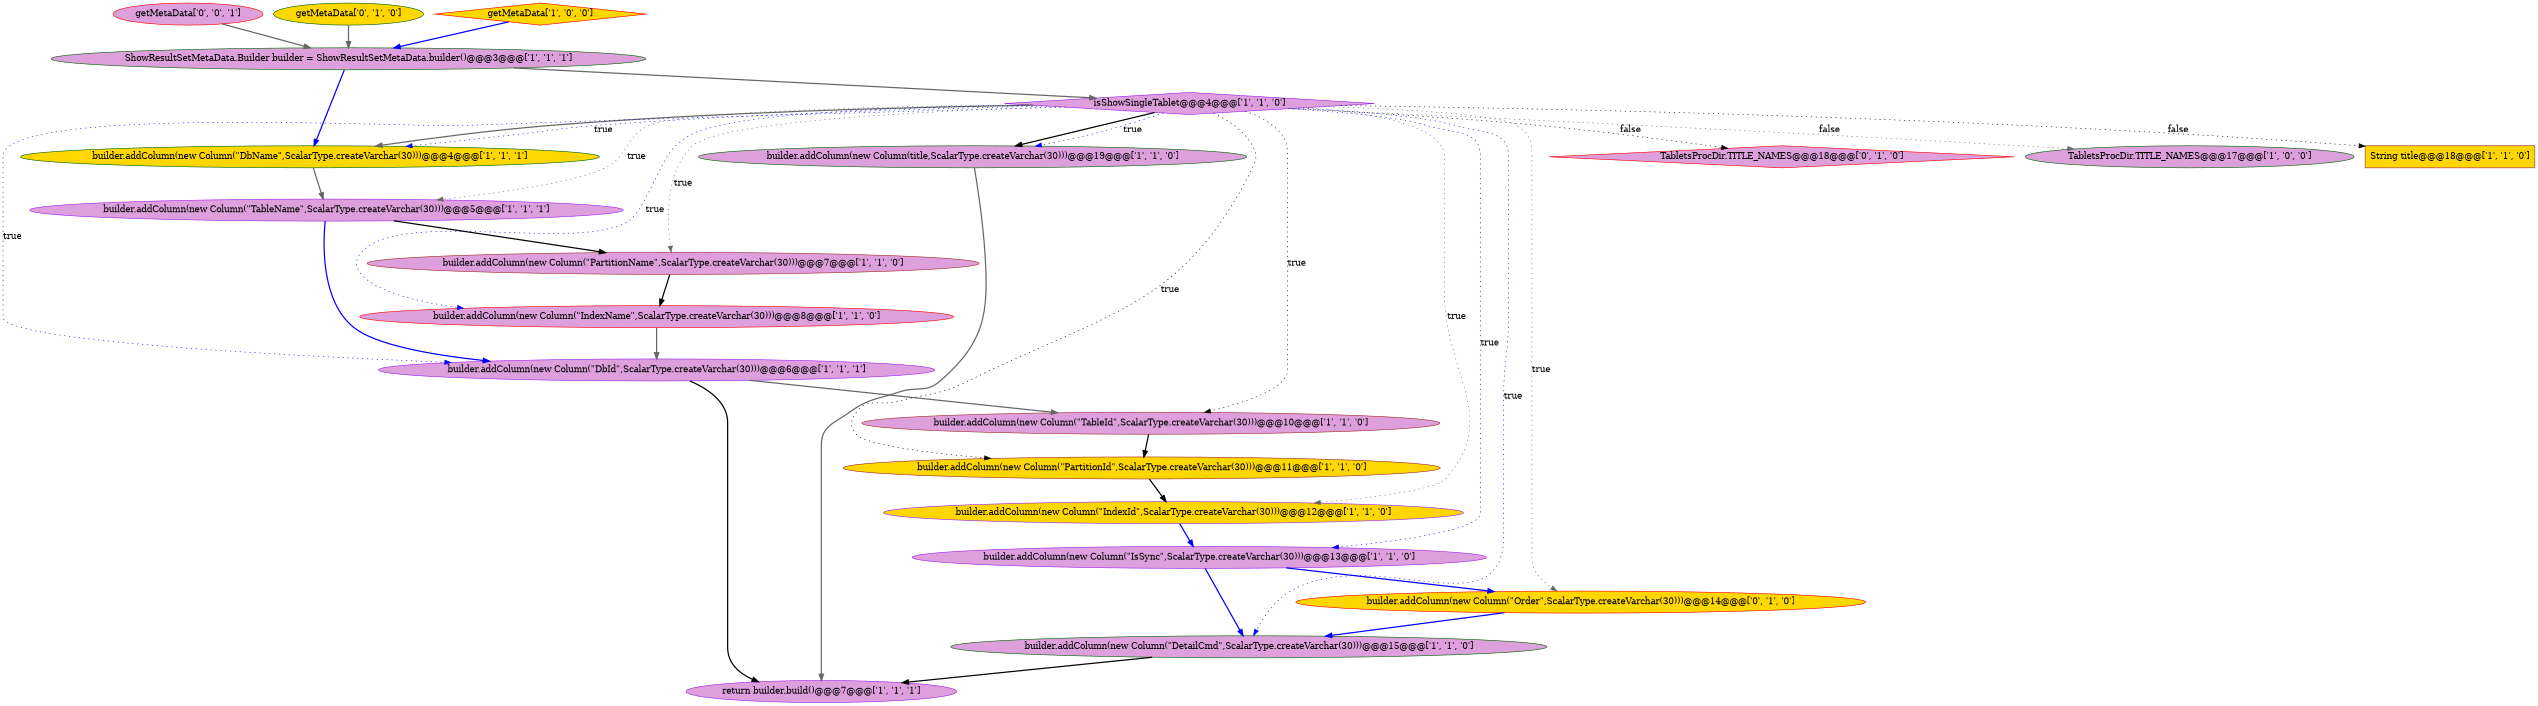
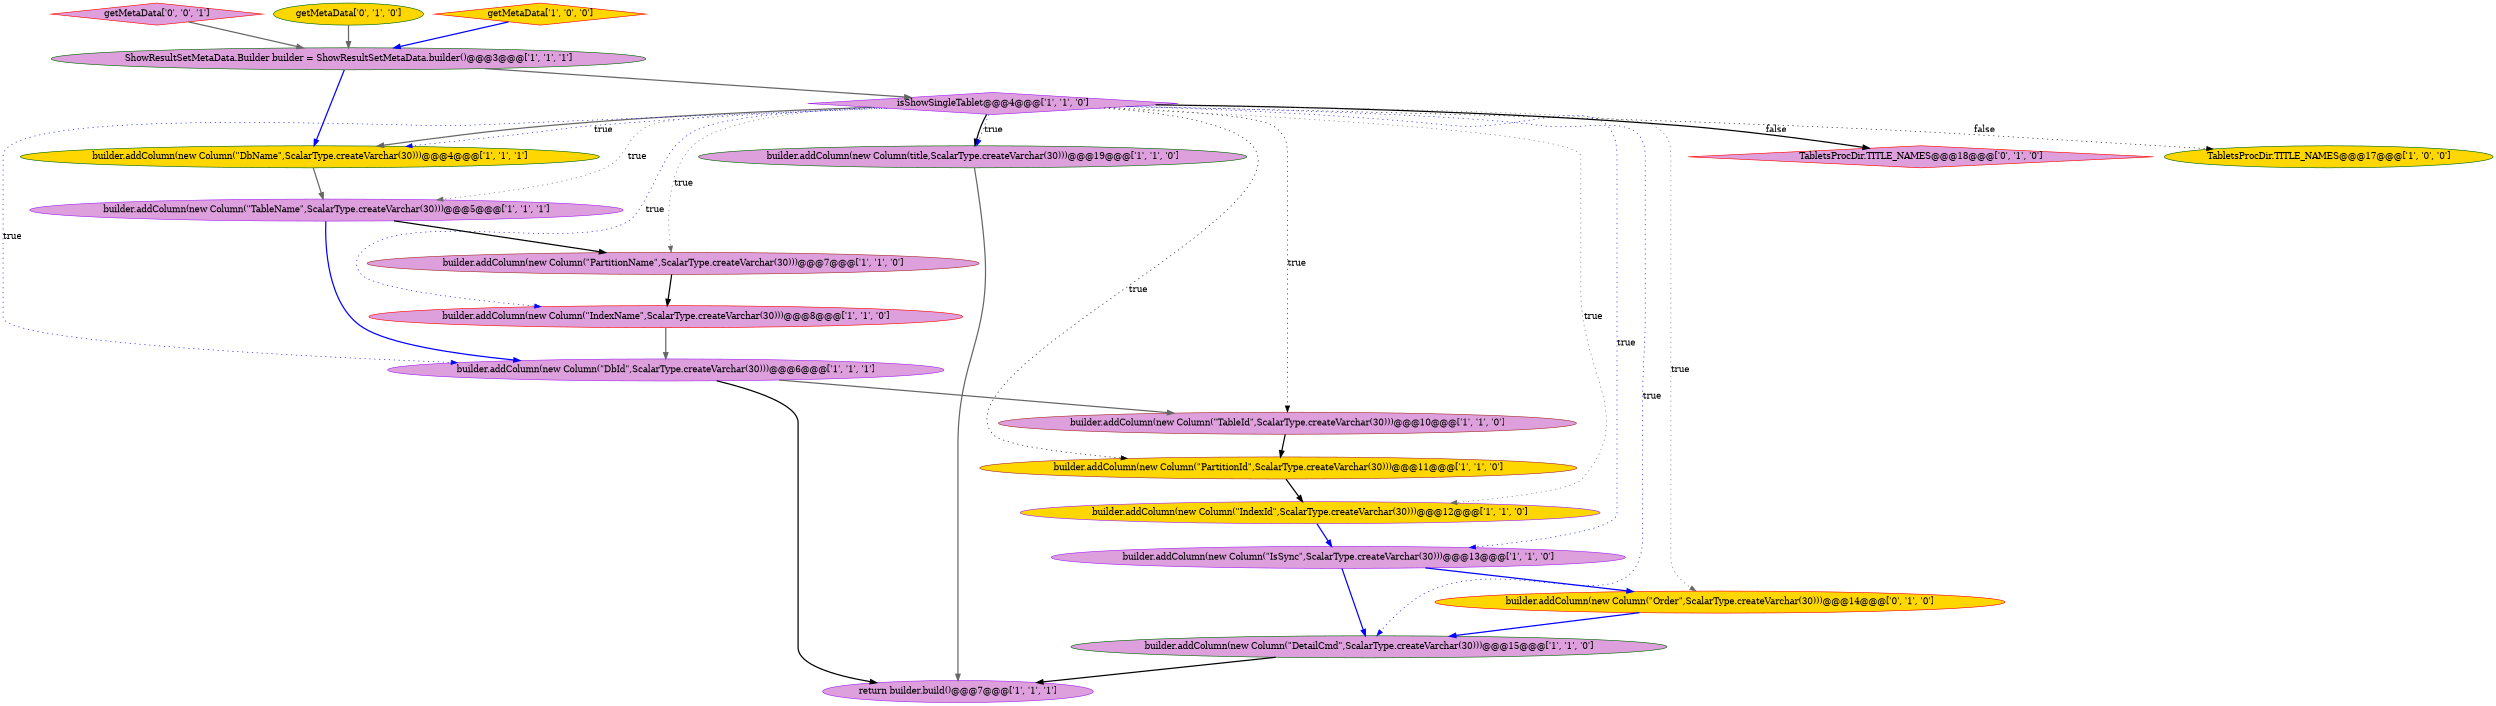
  digraph {
    node [color=purple fillcolor=plum shape=ellipse style=filled]
    edge [color=blue style=bold]
    n1 [color=brown fillcolor=gold label="builder.addColumn(new Column(\"PartitionId\",ScalarType.createVarchar(30)))@@@11@@@['1', '1', '0']"]
    n2 [fillcolor=gold label="builder.addColumn(new Column(\"IndexId\",ScalarType.createVarchar(30)))@@@12@@@['1', '1', '0']"]
    n3 [label="builder.addColumn(new Column(\"IsSync\",ScalarType.createVarchar(30)))@@@13@@@['1', '1', '0']"]
    n4 [color=darkgreen label="ShowResultSetMetaData.Builder builder = ShowResultSetMetaData.builder()@@@3@@@['1', '1', '1']"]
    n5 [color=darkgreen fillcolor=gold label="builder.addColumn(new Column(\"DbName\",ScalarType.createVarchar(30)))@@@4@@@['1', '1', '1']"]
    n6 [label="isShowSingleTablet@@@4@@@['1', '1', '0']" shape=diamond]
    n7 [label="builder.addColumn(new Column(\"TableName\",ScalarType.createVarchar(30)))@@@5@@@['1', '1', '1']"]
    n8 [color=red label="TabletsProcDir.TITLE_NAMES@@@18@@@['0', '1', '0']" shape=diamond]
    n9 [label="builder.addColumn(new Column(\"DbId\",ScalarType.createVarchar(30)))@@@6@@@['1', '1', '1']"]
    n10 [color=brown label="builder.addColumn(new Column(\"TableId\",ScalarType.createVarchar(30)))@@@10@@@['1', '1', '0']"]
-   n11 [color=darkgreen label="TabletsProcDir.TITLE_NAMES@@@17@@@['1', '0', '0']"]
+   n11 [color=darkgreen fillcolor=gold label="TabletsProcDir.TITLE_NAMES@@@17@@@['1', '0', '0']"]
    n12 [color=darkgreen label="builder.addColumn(new Column(title,ScalarType.createVarchar(30)))@@@19@@@['1', '1', '0']"]
-   n13 [color=brown fillcolor=gold label="String title@@@18@@@['1', '1', '0']" shape=box]
    n14 [color=red fillcolor=gold label="builder.addColumn(new Column(\"Order\",ScalarType.createVarchar(30)))@@@14@@@['0', '1', '0']"]
    n15 [color=darkgreen label="builder.addColumn(new Column(\"DetailCmd\",ScalarType.createVarchar(30)))@@@15@@@['1', '1', '0']"]
    n16 [color=red label="builder.addColumn(new Column(\"IndexName\",ScalarType.createVarchar(30)))@@@8@@@['1', '1', '0']"]
    n17 [color=brown label="builder.addColumn(new Column(\"PartitionName\",ScalarType.createVarchar(30)))@@@7@@@['1', '1', '0']"]
-   n18 [color=red label="getMetaData['0', '0', '1']"]
+   n18 [color=red label="getMetaData['0', '0', '1']" shape=diamond]
    n19 [label="return builder.build()@@@7@@@['1', '1', '1']"]
    n20 [color=darkgreen fillcolor=gold label="getMetaData['0', '1', '0']"]
    n21 [color=red fillcolor=gold label="getMetaData['1', '0', '0']" shape=diamond]
    n1 -> n2 [color=black]
    n2 -> n3
    n3 -> n14
    n3 -> n15
    n4 -> n5
    n4 -> n6 [color=gray40]
    n5 -> n7 [color=gray40]
    n6 -> n1 [color=black label=true style=dotted]
    n6 -> n2 [color=gray40 label=true style=dotted]
    n6 -> n3 [label=true style=dotted]
    n6 -> n5 [color=gray40]
    n6 -> n5 [label=true style=dotted]
    n6 -> n7 [color=gray40 label=true style=dotted]
-   n6 -> n8 [color=black label=false style=dotted]
+   n6 -> n8 [color=black label=false]
    n6 -> n9 [label=true style=dotted]
    n6 -> n10 [color=black label=true style=dotted]
-   n6 -> n11 [color=gray40 label=false style=dotted]
+   n6 -> n11 [color=black label=false style=dotted]
    n6 -> n12 [color=black]
    n6 -> n12 [label=true style=dotted]
-   n6 -> n13 [color=black label=false style=dotted]
    n6 -> n14 [color=gray40 label=true style=dotted]
    n6 -> n15 [label=true style=dotted]
    n6 -> n16 [label=true style=dotted]
    n6 -> n17 [color=gray40 label=true style=dotted]
    n7 -> n9
    n7 -> n17 [color=black]
    n9 -> n10 [color=gray40]
    n9 -> n19 [color=black]
    n10 -> n1 [color=black]
    n12 -> n19 [color=gray40]
    n14 -> n15
    n15 -> n19 [color=black]
    n16 -> n9 [color=gray40]
    n17 -> n16 [color=black]
    n18 -> n4 [color=gray40]
    n20 -> n4 [color=gray40]
    n21 -> n4
  }
